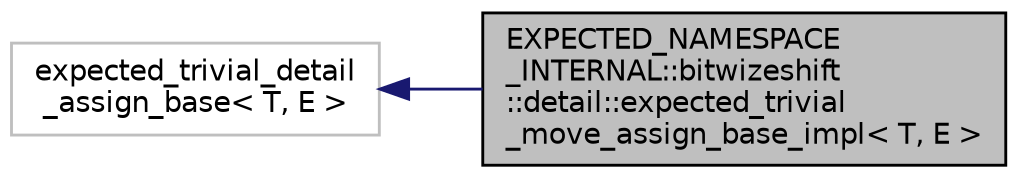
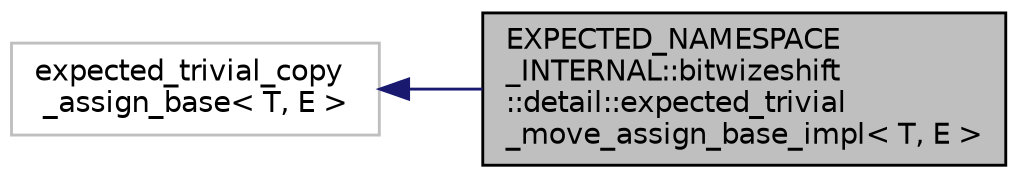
  digraph {
    rankdir=LR
    fontname="DejaVu Sans"
    node [fontname="DejaVu Sans" fontsize=10 shape=record style=filled]
    n1 [color=black fillcolor=grey75 fontcolor=black height=0.2 label="EXPECTED_NAMESPACE\l_INTERNAL::bitwizeshift\l::detail::expected_trivial\l_move_assign_base_impl\< T, E \>" width=0.4]
-   n2 [color=grey75 fillcolor=white height=0.2 label="expected_trivial_detail\l_assign_base\< T, E \>" width=0.4]
+   n2 [color=grey75 fillcolor=white height=0.2 label="expected_trivial_copy\l_assign_base\< T, E \>" width=0.4]
    n2 -> n1 [color=midnightblue dir=back fontname="DejaVu Sans" fontsize=10 labelfontname=Helvetica labelfontsize=10 style=solid]
  }
